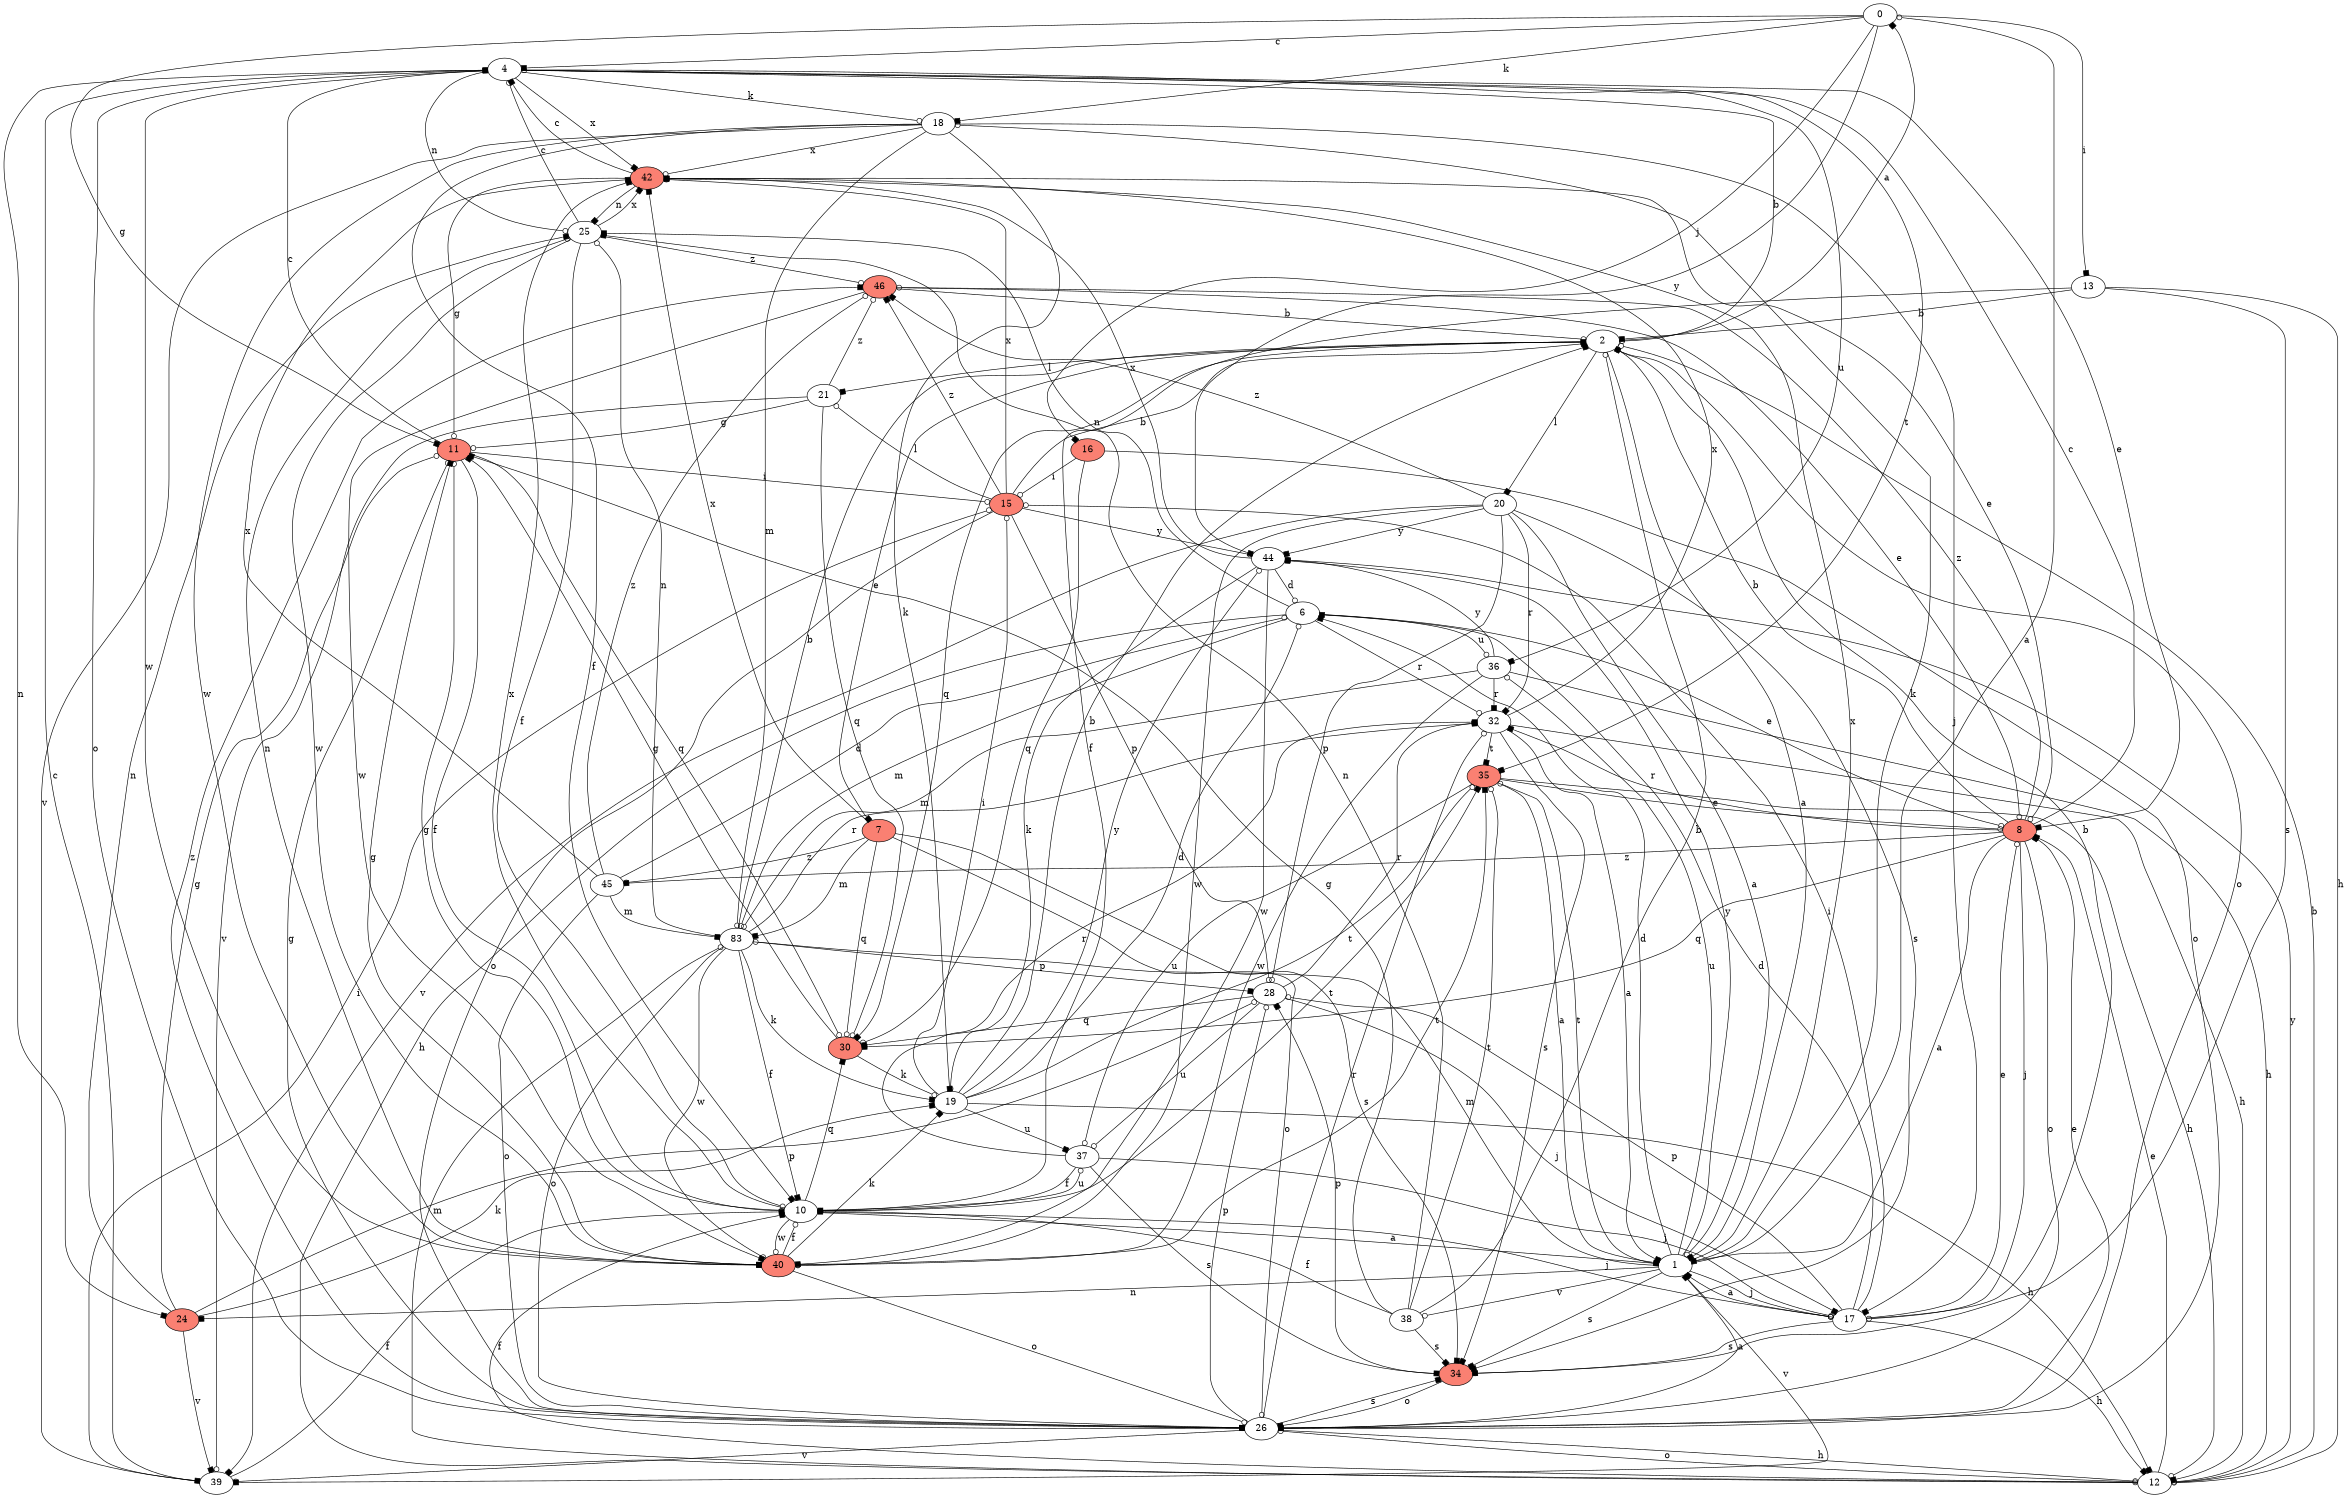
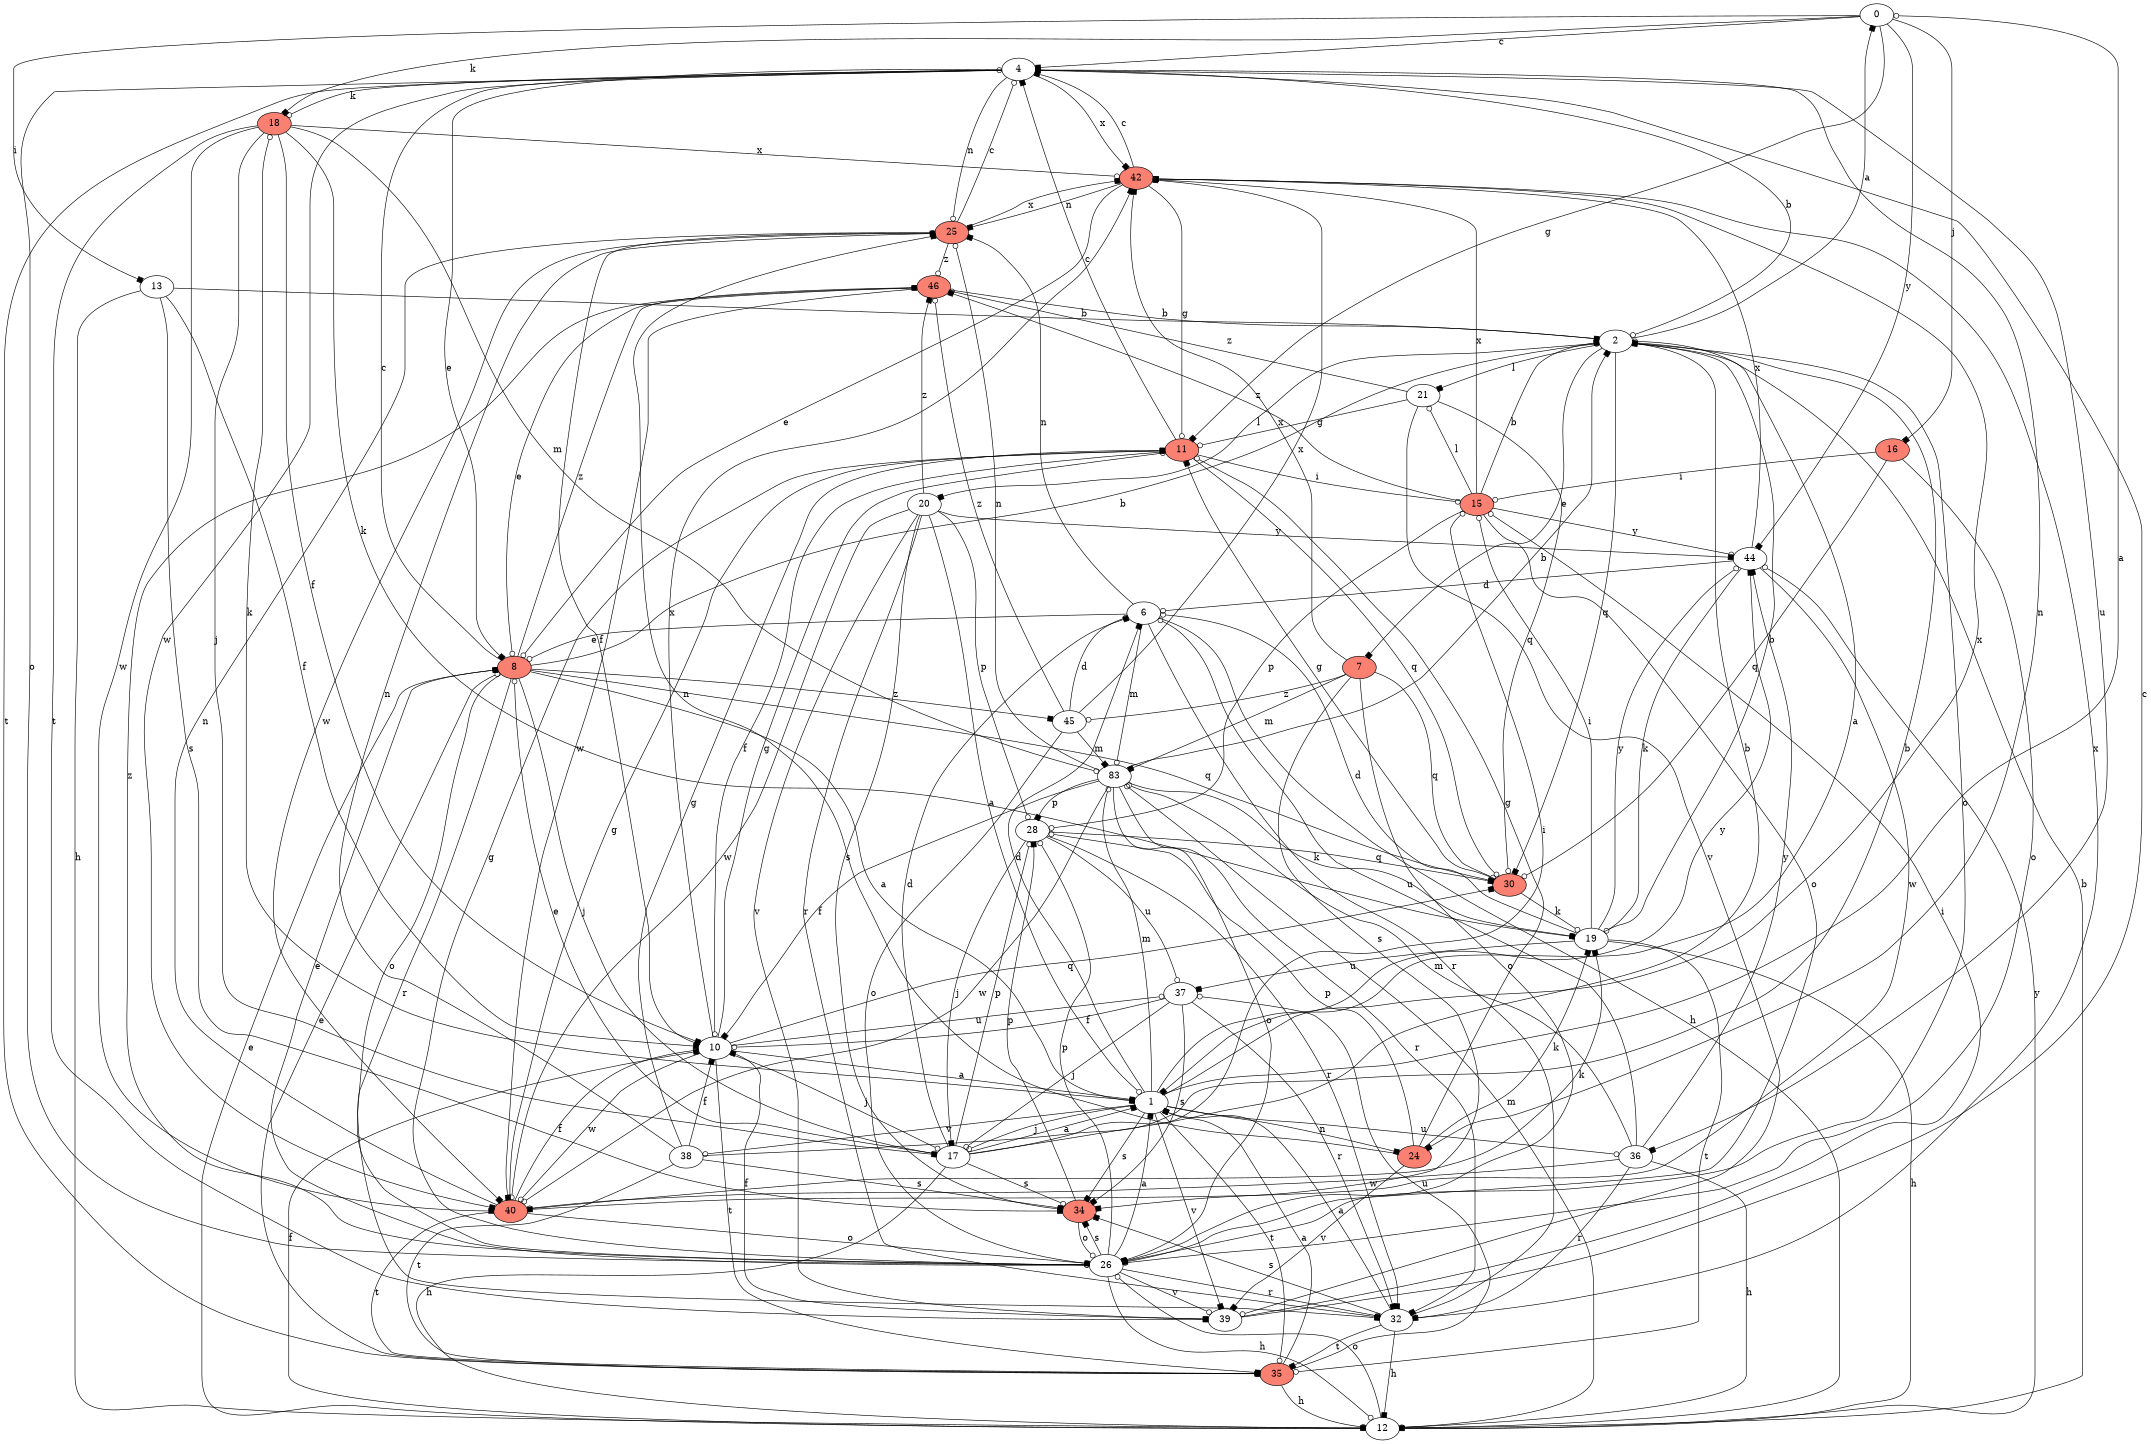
  strict digraph {
    node [fillcolor=white style=filled]
    edge [arrowhead=box]
    0
    4
    11 [fillcolor=salmon]
    13
    16 [fillcolor=salmon]
-   18
+   18 [fillcolor=salmon]
    44
    24 [fillcolor=salmon]
    35 [fillcolor=salmon]
    36
    42 [fillcolor=salmon]
    2
    26
    8 [fillcolor=salmon]
-   25
+   25 [fillcolor=salmon]
    40 [fillcolor=salmon]
    30 [fillcolor=salmon]
    10
    15 [fillcolor=salmon]
    34 [fillcolor=salmon]
    12
    17
    n23 [label=83]
    39
    19
    6
    1
    38
    32
    28
    37
    7 [fillcolor=salmon]
    20
    21
    45
    46 [fillcolor=salmon]
    0 -> 4 [label=c]
    0 -> 11 [label=g]
    0 -> 13 [label=i]
    0 -> 16 [label=j]
    0 -> 18 [label=k]
    0 -> 44 [label=y]
    4 -> 18 [arrowhead=odot label=k]
    4 -> 24 [label=n]
    4 -> 35 [label=t]
    4 -> 36 [label=u]
    4 -> 42 [label=x]
    4 -> 2 [arrowhead=odot label=b]
    4 -> 26 [arrowhead=odot label=o]
    4 -> 8 [label=e]
    4 -> 25 [arrowhead=odot label=n]
    4 -> 40 [label=w]
    11 -> 4 [label=c]
    11 -> 30 [arrowhead=odot label=q]
    11 -> 10 [arrowhead=odot label=f]
    11 -> 15 [arrowhead=odot label=i]
    13 -> 2 [label=b]
    13 -> 10 [label=f]
    13 -> 34 [label=s]
    13 -> 12 [arrowhead=odot label=h]
    16 -> 26 [arrowhead=odot label=o]
    16 -> 30 [arrowhead=odot label=q]
    16 -> 15 [arrowhead=odot label=i]
    18 -> 42 [arrowhead=odot label=x]
    18 -> 40 [label=w]
    18 -> 10 [label=f]
    18 -> 17 [label=j]
    18 -> n23 [arrowhead=odot label=m]
-   18 -> 39 [label=v]
+   18 -> 39 [label=t]
    18 -> 19 [label=k]
    44 -> 42 [label=x]
    44 -> 40 [label=w]
    44 -> 19 [arrowhead=odot label=k]
    44 -> 6 [arrowhead=odot label=d]
    24 -> 11 [arrowhead=odot label=g]
    24 -> 25 [label=n]
    24 -> 39 [label=v]
    24 -> 19 [label=k]
    24 -> 28 [arrowhead=odot label=p]
    35 -> 8 [arrowhead=odot label=e]
    35 -> 12 [arrowhead=odot label=h]
    35 -> 1 [label=a]
    35 -> 37 [arrowhead=odot label=u]
    36 -> 44 [label=y]
    36 -> 40 [arrowhead=odot label=w]
    36 -> 12 [arrowhead=odot label=h]
    36 -> n23 [arrowhead=odot label=m]
    36 -> 32 [label=r]
    42 -> 4 [label=c]
    42 -> 11 [arrowhead=odot label=g]
    42 -> 8 [arrowhead=odot label=e]
    42 -> 25 [label=n]
    2 -> 0 [label=a]
    2 -> 26 [label=o]
    2 -> 30 [label=q]
    2 -> 1 [label=a]
    2 -> 7 [label=e]
    2 -> 20 [label=l]
    2 -> 21 [label=l]
    26 -> 11 [arrowhead=odot label=g]
    26 -> 8 [label=e]
    26 -> 34 [label=s]
    26 -> 12 [arrowhead=odot label=h]
    26 -> 39 [arrowhead=odot label=v]
    26 -> 1 [label=a]
    26 -> 32 [arrowhead=odot label=r]
    26 -> 28 [arrowhead=odot label=p]
    26 -> 46 [label=z]
    8 -> 4 [arrowhead=odot label=c]
    8 -> 2 [arrowhead=odot label=b]
    8 -> 26 [arrowhead=odot label=o]
    8 -> 30 [label=q]
    8 -> 17 [arrowhead=odot label=j]
    8 -> 1 [label=a]
    8 -> 32 [label=r]
    8 -> 45 [label=z]
    8 -> 46 [arrowhead=odot label=z]
    25 -> 4 [arrowhead=odot label=c]
    25 -> 42 [label=x]
    25 -> 40 [label=w]
    25 -> 10 [arrowhead=odot label=f]
    25 -> 46 [arrowhead=odot label=z]
    40 -> 11 [label=g]
    40 -> 35 [label=t]
    40 -> 26 [arrowhead=odot label=o]
    40 -> 25 [arrowhead=odot label=n]
    40 -> 10 [arrowhead=odot label=f]
    40 -> 19 [label=k]
    30 -> 11 [label=g]
    30 -> 19 [arrowhead=odot label=k]
    10 -> 11 [arrowhead=odot label=g]
    10 -> 35 [label=t]
    10 -> 42 [label=x]
    10 -> 40 [arrowhead=odot label=w]
    10 -> 30 [label=q]
    10 -> 17 [arrowhead=odot label=j]
    10 -> 1 [label=a]
    10 -> 37 [arrowhead=odot label=u]
    15 -> 44 [arrowhead=odot label=y]
    15 -> 42 [arrowhead=odot label=x]
    15 -> 2 [label=b]
    15 -> 26 [label=o]
    15 -> 28 [arrowhead=odot label=p]
    15 -> 21 [arrowhead=odot label=l]
    15 -> 46 [label=z]
-   34 -> 26 [label=o]
+   34 -> 26 [arrowhead=odot label=o]
    34 -> 28 [label=p]
    12 -> 44 [arrowhead=odot label=y]
    12 -> 2 [arrowhead=odot label=b]
    12 -> 26 [arrowhead=odot label=o]
    12 -> 8 [label=e]
    12 -> 10 [label=f]
    12 -> n23 [arrowhead=odot label=m]
    17 -> 2 [label=b]
    17 -> 8 [arrowhead=odot label=e]
    17 -> 15 [arrowhead=odot label=i]
    17 -> 34 [arrowhead=odot label=s]
    17 -> 12 [label=h]
    17 -> 6 [label=d]
    17 -> 1 [label=a]
    17 -> 28 [arrowhead=odot label=p]
    n23 -> 2 [label=b]
    n23 -> 26 [label=o]
    n23 -> 25 [arrowhead=odot label=n]
    n23 -> 40 [arrowhead=odot label=w]
    n23 -> 10 [label=f]
    n23 -> 19 [label=k]
    n23 -> 32 [label=r]
    n23 -> 28 [label=p]
    39 -> 4 [label=c]
    39 -> 10 [label=f]
    39 -> 15 [arrowhead=odot label=i]
    19 -> 44 [arrowhead=odot label=y]
    19 -> 35 [arrowhead=odot label=t]
    19 -> 2 [label=b]
    19 -> 15 [arrowhead=odot label=i]
    19 -> 12 [label=h]
    19 -> 6 [arrowhead=odot label=d]
    19 -> 37 [label=u]
-   6 -> 36 [arrowhead=odot label=u]
+   36 -> 6 [arrowhead=odot label=u]
    6 -> 8 [arrowhead=odot label=e]
    6 -> 25 [label=n]
    6 -> 12 [arrowhead=odot label=h]
    6 -> n23 [arrowhead=odot label=m]
    6 -> 32 [arrowhead=odot label=r]
    1 -> 0 [arrowhead=odot label=a]
    1 -> 18 [arrowhead=odot label=k]
    1 -> 44 [label=y]
    1 -> 24 [label=n]
    1 -> 35 [arrowhead=odot label=t]
    1 -> 36 [arrowhead=odot label=u]
    1 -> 42 [label=x]
    1 -> 34 [label=s]
    1 -> 17 [arrowhead=odot label=j]
    1 -> n23 [arrowhead=odot label=m]
    1 -> 39 [label=v]
    1 -> 6 [label=d]
    1 -> 38 [arrowhead=odot label=v]
    38 -> 11 [label=g]
    38 -> 35 [arrowhead=odot label=t]
    38 -> 2 [arrowhead=odot label=b]
    38 -> 25 [label=n]
    38 -> 10 [label=f]
    38 -> 34 [label=s]
    32 -> 35 [label=t]
    32 -> 42 [label=x]
    32 -> 34 [label=s]
    32 -> 12 [label=h]
    32 -> 1 [label=a]
    28 -> 30 [label=q]
    28 -> 17 [label=j]
    28 -> 32 [label=r]
    28 -> 37 [arrowhead=odot label=u]
    37 -> 10 [arrowhead=odot label=f]
    37 -> 34 [label=s]
    37 -> 17 [arrowhead=odot label=j]
    37 -> 32 [label=r]
    7 -> 42 [label=x]
    7 -> 26 [arrowhead=odot label=o]
    7 -> 30 [arrowhead=odot label=q]
    7 -> 34 [label=s]
    7 -> n23 [label=m]
    7 -> 45 [arrowhead=odot label=z]
    20 -> 44 [label=y]
    20 -> 40 [arrowhead=odot label=w]
    20 -> 34 [label=s]
    20 -> 39 [label=v]
    20 -> 1 [arrowhead=odot label=a]
    20 -> 32 [label=r]
    20 -> 28 [arrowhead=odot label=p]
    20 -> 46 [label=z]
    21 -> 11 [arrowhead=odot label=g]
    21 -> 30 [arrowhead=odot label=q]
    21 -> 39 [arrowhead=odot label=v]
    21 -> 46 [arrowhead=odot label=z]
    45 -> 42 [label=x]
    45 -> 26 [label=o]
    45 -> n23 [label=m]
    45 -> 6 [arrowhead=odot label=d]
    45 -> 46 [arrowhead=odot label=z]
    46 -> 2 [arrowhead=odot label=b]
    46 -> 8 [arrowhead=odot label=e]
    46 -> 40 [label=w]
  }
